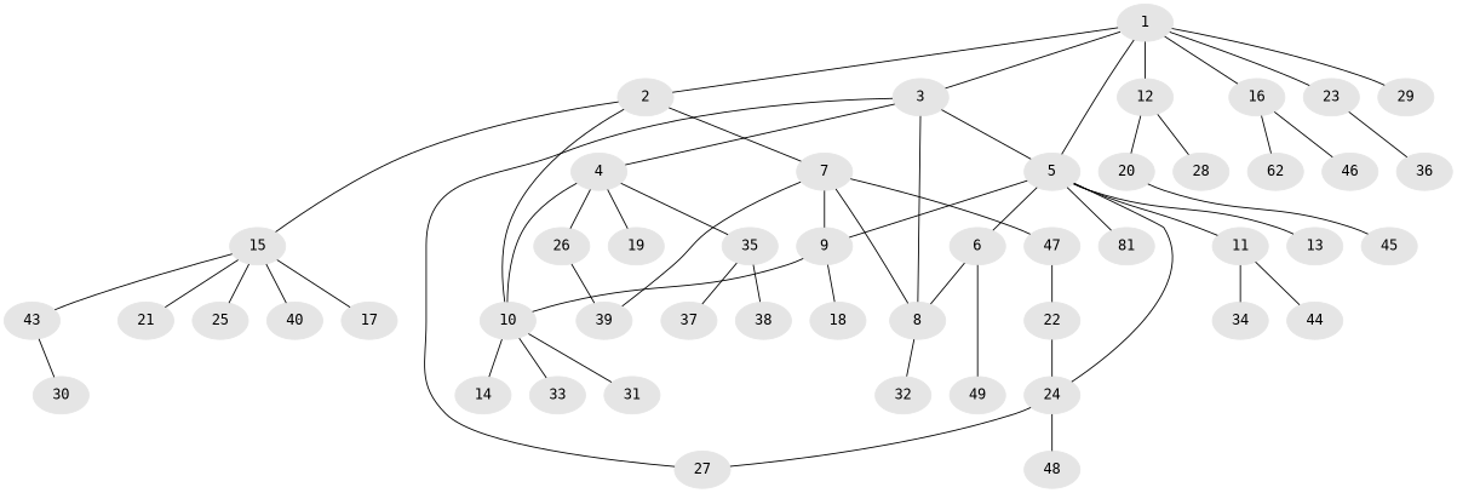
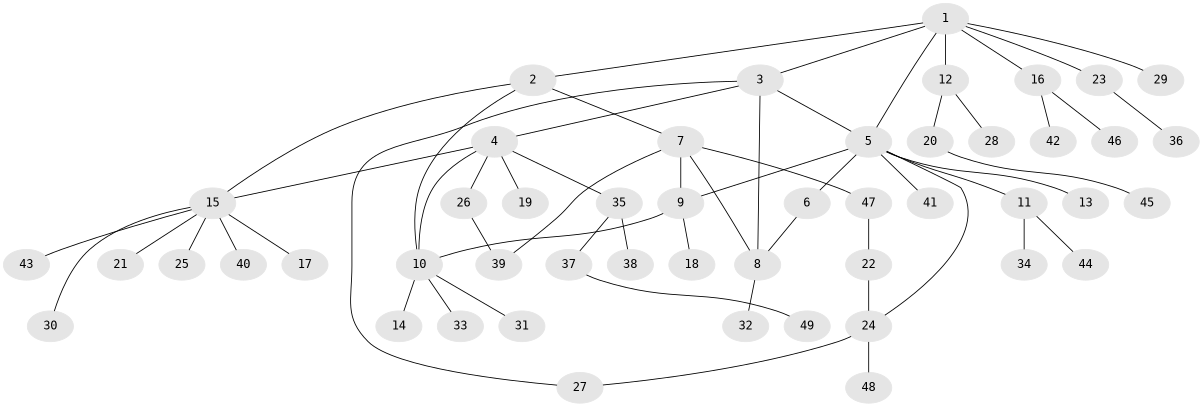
  graph {
    fontname="DejaVu Sans Mono"
    node [color=gray90 fontname="DejaVu Sans Mono" style=filled]
    edge [fontname="DejaVu Sans Mono"]
    1
    2
    3
    5
    12
    16
    23
    29
    7
    10
    15
    4
    8
    27
    6
    9
    11
    13
    24
-   41 [label=81]
+   41
    20
    28
-   42 [label=62]
+   42
    46
    36
    39
    47
    14
    33
    31
    17
    21
    25
    30
    40
    43
    19
    26
    35
    32
    37
    38
    49
    18
    34
    44
    48
    22
    45
    1 -- 2
    1 -- 3
    1 -- 5
    1 -- 12
    1 -- 16
    1 -- 23
    1 -- 29
    2 -- 7
    2 -- 10
    2 -- 15
    3 -- 5
    3 -- 4
    3 -- 8
    3 -- 27
    5 -- 6
    5 -- 9
    5 -- 11
    5 -- 13
    5 -- 24
    5 -- 41
    12 -- 20
    12 -- 28
    16 -- 42
    16 -- 46
    23 -- 36
    7 -- 8
    7 -- 9
    7 -- 39
    7 -- 47
    10 -- 14
    10 -- 33
    10 -- 31
    15 -- 17
    15 -- 21
    15 -- 25
-   43 -- 30
+   15 -- 30
    15 -- 40
    15 -- 43
    4 -- 10
+   4 -- 15
    4 -- 19
    4 -- 26
    4 -- 35
    8 -- 32
    6 -- 8
-   6 -- 49
+   37 -- 49
    9 -- 10
    9 -- 18
    11 -- 34
    11 -- 44
    24 -- 27
    24 -- 48
    20 -- 45
    47 -- 22
    26 -- 39
    35 -- 37
    35 -- 38
    22 -- 24
  }
